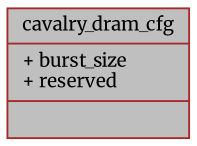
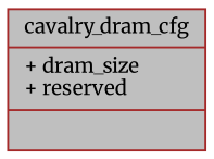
  digraph {
    fontname=Merriweather
-   n1 [color=brown fillcolor=grey75 fontcolor=black fontname=Merriweather fontsize=10 height=0.2 label="{cavalry_dram_cfg\n|+ burst_size\l+ reserved\l|}" shape=record style=filled width=0.4]
+   n1 [color=brown fillcolor=grey75 fontcolor=black fontname=Merriweather fontsize=10 height=0.2 label="{cavalry_dram_cfg\n|+ dram_size\l+ reserved\l|}" shape=record style=filled width=0.4]
  }
